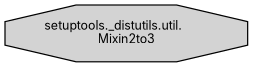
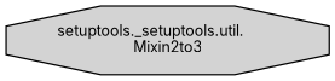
  digraph {
    rankdir=LR
    fontname=Inter
-   n1 [color=black fillcolor=lightgrey fontname=Inter fontsize=10 height=0.2 label="setuptools._distutils.util.\lMixin2to3" shape=octagon style=filled width=0.4]
+   n1 [color=black fillcolor=lightgrey fontname=Inter fontsize=10 height=0.2 label="setuptools._setuptools.util.\lMixin2to3" shape=octagon style=filled width=0.4]
  }
